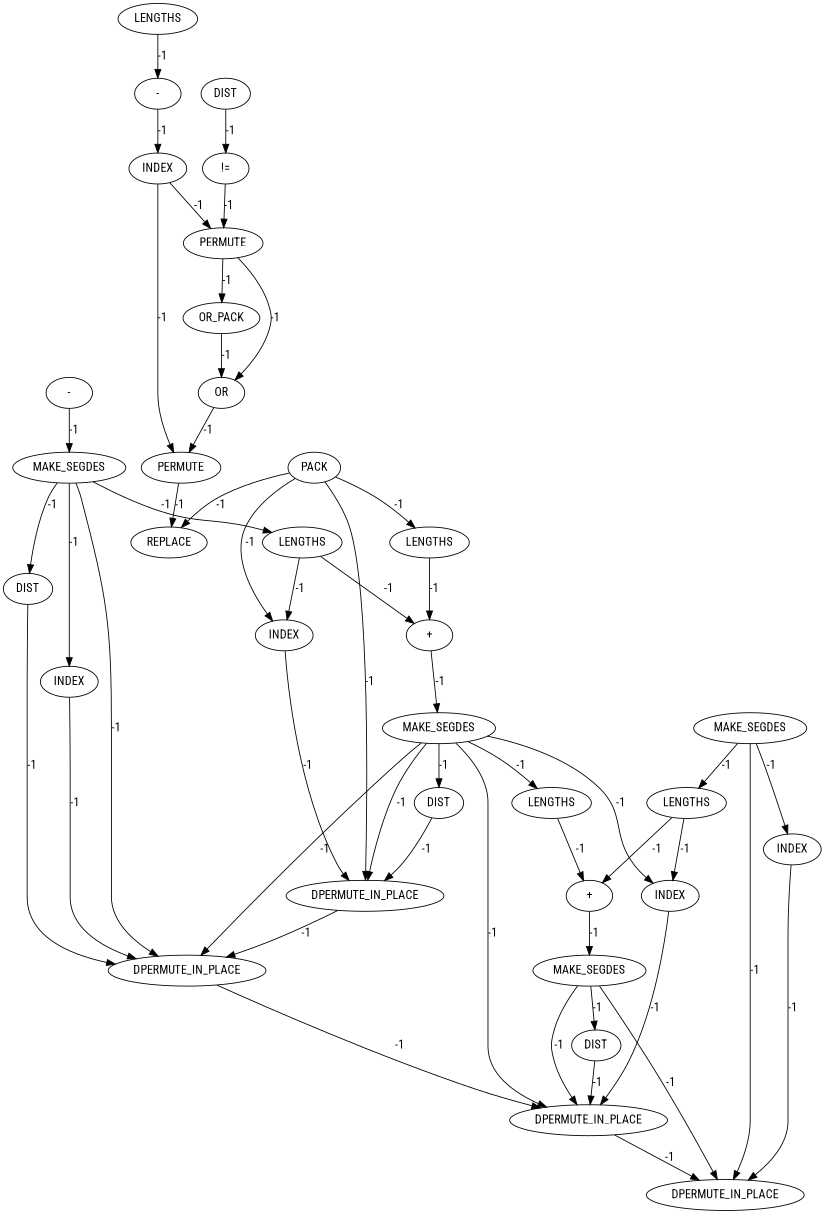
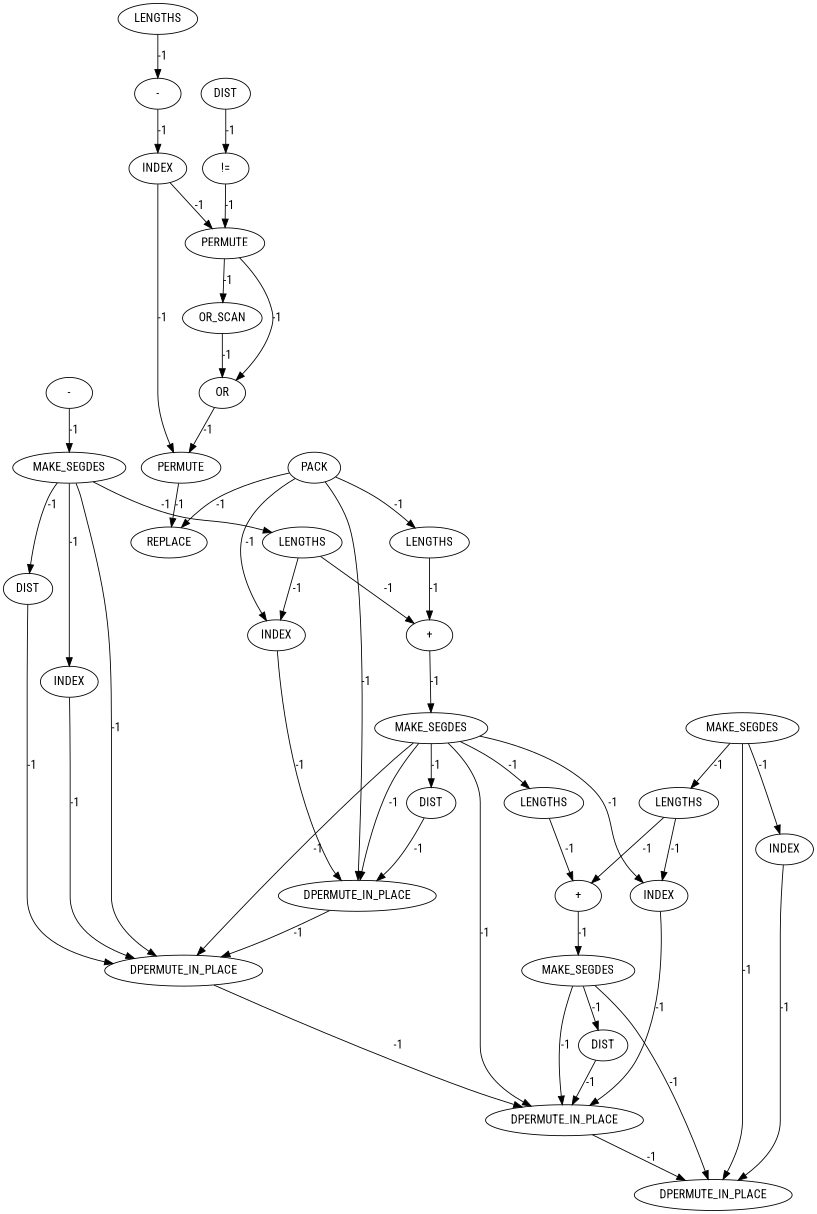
  digraph {
    fontname="Roboto Condensed"
    node [cost=0 fontname="Roboto Condensed"]
    edge [cost=-1 fontname="Roboto Condensed"]
    n1 [label=REPLACE]
    n2 [label=PACK]
    n3 [label=DPERMUTE_IN_PLACE]
    n4 [label=INDEX]
    n5 [label=LENGTHS]
    n6 [label="!="]
    n7 [label=PERMUTE]
-   n8 [label=OR_PACK]
+   n8 [label=OR_SCAN]
    n9 [label=OR]
    n10 [label=LENGTHS]
    n11 [label=INDEX]
    n12 [label="+"]
    n13 [label=DPERMUTE_IN_PLACE]
    n14 [label=MAKE_SEGDES]
    n15 [label=DPERMUTE_IN_PLACE]
    n16 [label=DPERMUTE_IN_PLACE]
    n17 [label=INDEX]
    n18 [label=INDEX]
    n19 [label=PERMUTE]
    n20 [label=LENGTHS]
    n21 [label=MAKE_SEGDES]
    n22 [label=DIST]
    n23 [label="+"]
    n24 [label=MAKE_SEGDES]
    n25 [label=DIST]
    n26 [label=INDEX]
    n27 [label=LENGTHS]
    n28 [label=LENGTHS]
    n29 [label="-"]
    n30 [label=DIST]
    n31 [label=MAKE_SEGDES]
    n32 [label="-"]
    n33 [label=DIST]
    n2 -> n1 [label=-1]
    n2 -> n3 [label=-1]
    n2 -> n4 [label=-1]
    n2 -> n5 [label=-1]
    n3 -> n15 [label=-1]
    n4 -> n3 [label=-1]
    n5 -> n23 [label=-1]
    n6 -> n7 [label=-1]
    n7 -> n8 [label=-1]
    n7 -> n9 [label=-1]
    n8 -> n9 [label=-1]
    n9 -> n19 [label=-1]
    n10 -> n11 [label=-1]
    n10 -> n12 [label=-1]
    n11 -> n13 [label=-1]
    n12 -> n14 [label=-1]
    n13 -> n16 [label=-1]
    n14 -> n13 [label=-1]
    n14 -> n16 [label=-1]
    n14 -> n30 [label=-1]
    n15 -> n13 [label=-1]
    n17 -> n16 [label=-1]
    n18 -> n7 [label=-1]
    n18 -> n19 [label=-1]
    n19 -> n1 [label=-1]
    n20 -> n12 [label=-1]
    n21 -> n3 [label=-1]
    n21 -> n11 [label=-1]
    n21 -> n13 [label=-1]
    n21 -> n15 [label=-1]
    n21 -> n20 [label=-1]
    n21 -> n22 [label=-1]
    n22 -> n3 [label=-1]
    n23 -> n21 [label=-1]
    n24 -> n15 [label=-1]
    n24 -> n25 [label=-1]
    n24 -> n26 [label=-1]
    n24 -> n27 [label=-1]
    n25 -> n15 [label=-1]
    n26 -> n15 [label=-1]
    n27 -> n4 [label=-1]
    n27 -> n23 [label=-1]
    n28 -> n29 [label=-1]
    n29 -> n18 [label=-1]
    n30 -> n13 [label=-1]
    n31 -> n10 [label=-1]
    n31 -> n16 [label=-1]
    n31 -> n17 [label=-1]
    n32 -> n24 [label=-1]
    n33 -> n6 [label=-1]
  }
